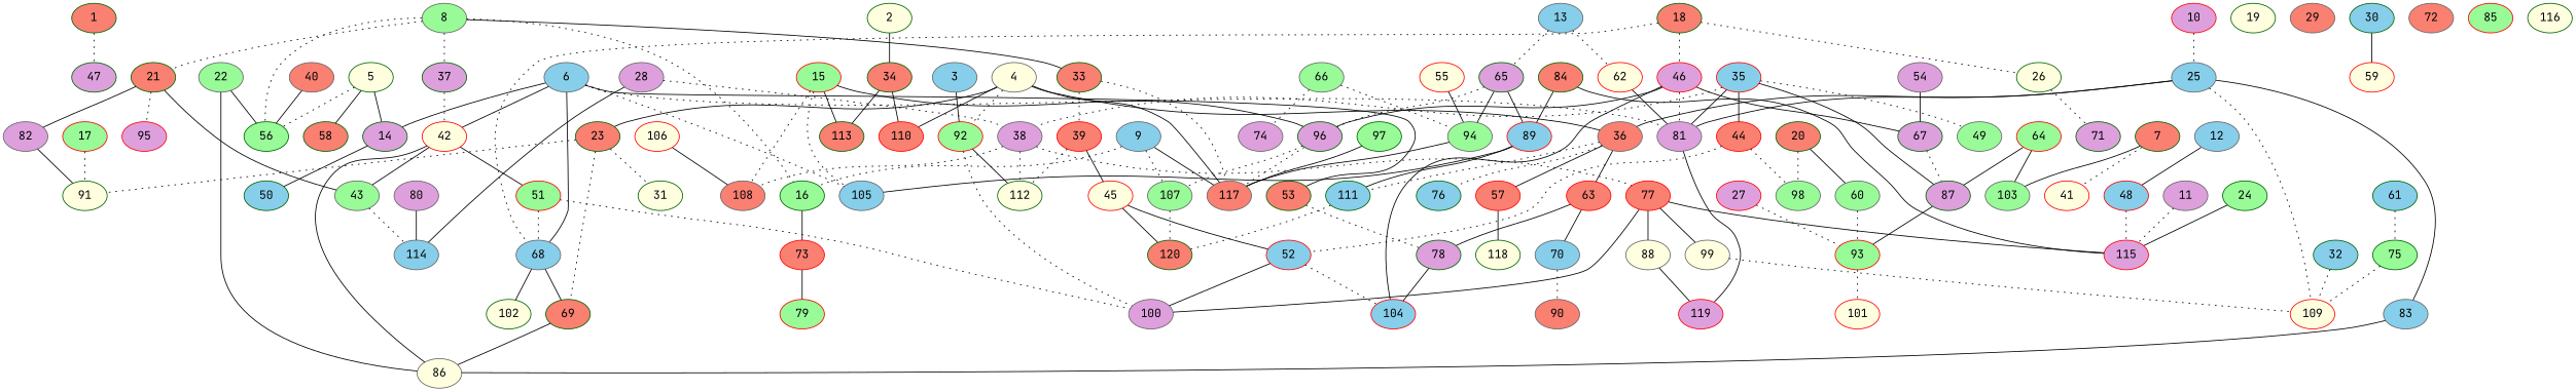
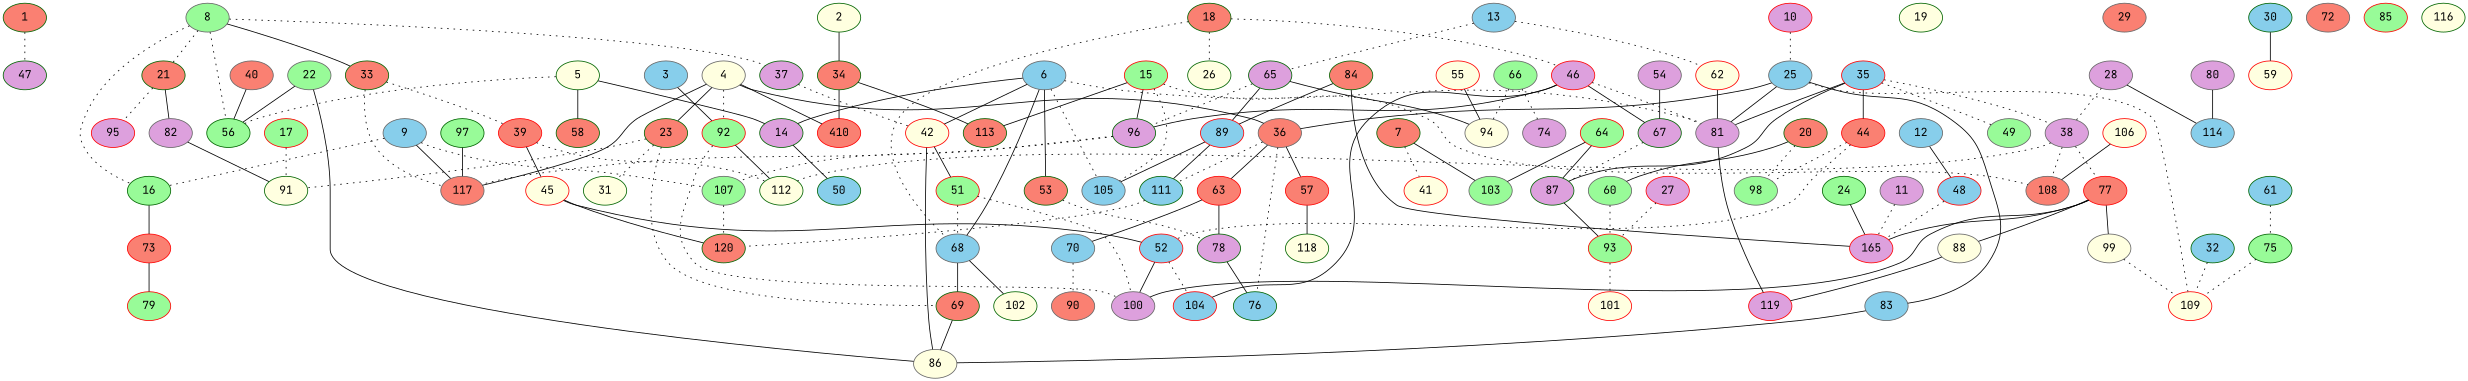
  graph {
    fontname="JetBrains Mono"
    node [color=darkgreen fillcolor=salmon fontname="JetBrains Mono" style=filled]
    edge [fontname="JetBrains Mono" style=solid]
    47 [fillcolor=plum]
    1
    2 [fillcolor=lightyellow]
    34
    13 [color=gray40 fillcolor=skyblue]
    62 [color=red fillcolor=lightyellow]
    65 [fillcolor=plum]
    3 [color=gray40 fillcolor=skyblue]
    92 [color=red fillcolor=palegreen]
    112 [fillcolor=lightyellow]
    100 [color=gray40 fillcolor=plum]
    4 [color=gray40 fillcolor=lightyellow]
    23
    36 [color=gray40]
-   110 [color=red]
+   110 [color=red label=410]
    117 [color=gray40]
    91 [fillcolor=lightyellow]
    31 [fillcolor=lightyellow]
    69
    57 [color=red]
    63 [color=red]
    76 [fillcolor=skyblue]
    111 [fillcolor=skyblue]
    5 [fillcolor=lightyellow]
    14 [fillcolor=plum]
    56 [fillcolor=palegreen]
    58
    50 [fillcolor=skyblue]
    6 [color=gray40 fillcolor=skyblue]
    42 [color=red fillcolor=lightyellow]
    53
    68 [color=gray40 fillcolor=skyblue]
    81 [color=gray40 fillcolor=plum]
    105 [color=gray40 fillcolor=skyblue]
-   43 [color=gray40 fillcolor=palegreen]
    86 [color=gray40 fillcolor=lightyellow]
    51 [color=red fillcolor=palegreen]
    78 [fillcolor=plum]
    102 [fillcolor=lightyellow]
    119 [color=red fillcolor=plum]
    41 [color=red fillcolor=lightyellow]
    7
    103 [color=gray40 fillcolor=palegreen]
    8 [color=gray40 fillcolor=palegreen]
    16 [fillcolor=palegreen]
    21
    33
    37 [fillcolor=plum]
    73 [color=red]
    82 [color=gray40 fillcolor=plum]
    95 [color=red fillcolor=plum]
    39 [color=red]
    9 [color=gray40 fillcolor=skyblue]
    107 [color=gray40 fillcolor=palegreen]
    120
    10 [color=red fillcolor=plum]
    25 [color=gray40 fillcolor=skyblue]
    83 [color=gray40 fillcolor=skyblue]
    109 [color=red fillcolor=lightyellow]
    11 [color=gray40 fillcolor=plum]
-   115 [color=red fillcolor=plum]
+   115 [color=red fillcolor=plum label=165]
    12 [color=gray40 fillcolor=skyblue]
    48 [color=red fillcolor=skyblue]
    96 [fillcolor=plum]
-   94 [color=gray40 fillcolor=palegreen]
+   94 [color=gray40 fillcolor=lightyellow]
    89 [color=red fillcolor=skyblue]
    15 [color=red fillcolor=palegreen]
    108 [color=gray40]
    113
    79 [color=red fillcolor=palegreen]
    17 [color=red fillcolor=palegreen]
    18
    26 [fillcolor=lightyellow]
    46 [color=red fillcolor=plum]
-   71 [fillcolor=plum]
    67 [fillcolor=plum]
    104 [color=red fillcolor=skyblue]
    19 [fillcolor=lightyellow]
    60 [color=gray40 fillcolor=palegreen]
    20
    98 [color=gray40 fillcolor=palegreen]
    93 [color=red fillcolor=palegreen]
    114 [color=gray40 fillcolor=skyblue]
    22 [color=gray40 fillcolor=palegreen]
    24 [fillcolor=palegreen]
    27 [color=red fillcolor=plum]
    101 [color=red fillcolor=lightyellow]
    28 [color=gray40 fillcolor=plum]
    38 [color=gray40 fillcolor=plum]
    77 [color=red]
    29 [color=gray40]
    30 [fillcolor=skyblue]
    59 [color=red fillcolor=lightyellow]
    32 [fillcolor=skyblue]
    45 [color=red fillcolor=lightyellow]
    35 [color=red fillcolor=skyblue]
    44 [color=red]
    49 [color=gray40 fillcolor=palegreen]
    87 [fillcolor=plum]
    52 [color=red fillcolor=skyblue]
    118 [fillcolor=lightyellow]
    70 [color=gray40 fillcolor=skyblue]
    88 [color=gray40 fillcolor=lightyellow]
    99 [color=gray40 fillcolor=lightyellow]
    40 [color=gray40]
    54 [color=gray40 fillcolor=plum]
    55 [color=red fillcolor=lightyellow]
    61 [fillcolor=skyblue]
    75 [fillcolor=palegreen]
    90 [color=gray40]
    64 [color=red fillcolor=palegreen]
    66 [color=gray40 fillcolor=palegreen]
    74 [color=gray40 fillcolor=plum]
    72 [color=gray40]
    80 [color=gray40 fillcolor=plum]
    84
    85 [color=red fillcolor=palegreen]
    97 [fillcolor=palegreen]
    106 [color=red fillcolor=lightyellow]
    116 [fillcolor=lightyellow]
    1 -- 47 [style=dotted]
    2 -- 34
    34 -- 110
    34 -- 113
    13 -- 62 [style=dotted]
    13 -- 65 [style=dotted]
    62 -- 81
    65 -- 96 [style=dotted]
    65 -- 94
    65 -- 89
    3 -- 92
    92 -- 112
    92 -- 100 [style=dotted]
    4 -- 92 [style=dotted]
    4 -- 23
    4 -- 36
    4 -- 110
    4 -- 117
    23 -- 91 [style=dotted]
    23 -- 31 [style=dotted]
    23 -- 69 [style=dotted]
    36 -- 57
    36 -- 63
    36 -- 76 [style=dotted]
    36 -- 111 [style=dotted]
    69 -- 86
    57 -- 118
    63 -- 78
    63 -- 70
    111 -- 120 [style=dotted]
    5 -- 14
    5 -- 56 [style=dotted]
    5 -- 58
    14 -- 50
    6 -- 14
    6 -- 42
    6 -- 53
    6 -- 68
    6 -- 81 [style=dotted]
    6 -- 105 [style=dotted]
-   42 -- 43
    42 -- 86
    42 -- 51
    53 -- 78 [style=dotted]
    68 -- 69
    68 -- 102
    81 -- 119
-   43 -- 114 [style=dotted]
    51 -- 100 [style=dotted]
    51 -- 68 [style=dotted]
-   78 -- 104
+   78 -- 76
    7 -- 41 [style=dotted]
    7 -- 103
    8 -- 56 [style=dotted]
    8 -- 16 [style=dotted]
    8 -- 21 [style=dotted]
    8 -- 33
    8 -- 37 [style=dotted]
    16 -- 73
-   21 -- 43
    21 -- 82
    21 -- 95 [style=dotted]
    33 -- 117 [style=dotted]
    33 -- 39 [style=dotted]
    37 -- 42 [style=dotted]
    73 -- 79
    82 -- 91
    39 -- 112 [style=dotted]
    39 -- 45
    9 -- 117
    9 -- 16 [style=dotted]
    9 -- 107 [style=dotted]
    107 -- 120 [style=dotted]
    10 -- 25 [style=dotted]
    25 -- 36
    25 -- 81
    25 -- 83
    25 -- 109 [style=dotted]
    83 -- 86
    11 -- 115 [style=dotted]
    12 -- 48
    48 -- 115 [style=dotted]
    96 -- 117 [style=dotted]
    96 -- 107 [style=dotted]
-   94 -- 117
    89 -- 111
    89 -- 105
    15 -- 105 [style=dotted]
    15 -- 96
    15 -- 108 [style=dotted]
    15 -- 113
    17 -- 91 [style=dotted]
    18 -- 68 [style=dotted]
    18 -- 26 [style=dotted]
    18 -- 46 [style=dotted]
-   26 -- 71 [style=dotted]
    46 -- 81 [style=dotted]
    46 -- 96
    46 -- 67
    46 -- 104
    67 -- 87 [style=dotted]
    60 -- 93 [style=dotted]
    20 -- 60
    20 -- 98 [style=dotted]
    93 -- 101 [style=dotted]
    22 -- 56
    22 -- 86
    24 -- 115
    27 -- 93 [style=dotted]
    28 -- 114
    28 -- 38 [style=dotted]
    38 -- 112 [style=dotted]
    38 -- 108 [style=dotted]
    38 -- 77 [style=dotted]
    77 -- 100
    77 -- 115
    77 -- 88
    77 -- 99
    30 -- 59
    32 -- 109 [style=dotted]
    45 -- 120
    45 -- 52
    35 -- 81
    35 -- 38 [style=dotted]
    35 -- 44
    35 -- 49 [style=dotted]
    35 -- 87
    44 -- 98 [style=dotted]
    44 -- 52 [style=dotted]
    87 -- 93
    52 -- 100
    52 -- 104 [style=dotted]
    70 -- 90 [style=dotted]
    88 -- 119
    99 -- 109 [style=dotted]
    40 -- 56
    54 -- 67
    55 -- 94
    61 -- 75 [style=dotted]
    75 -- 109 [style=dotted]
    64 -- 103
    64 -- 87
    66 -- 94 [style=dotted]
    66 -- 74 [style=dotted]
    80 -- 114
    84 -- 115
    84 -- 89
    97 -- 117
    106 -- 108
  }
